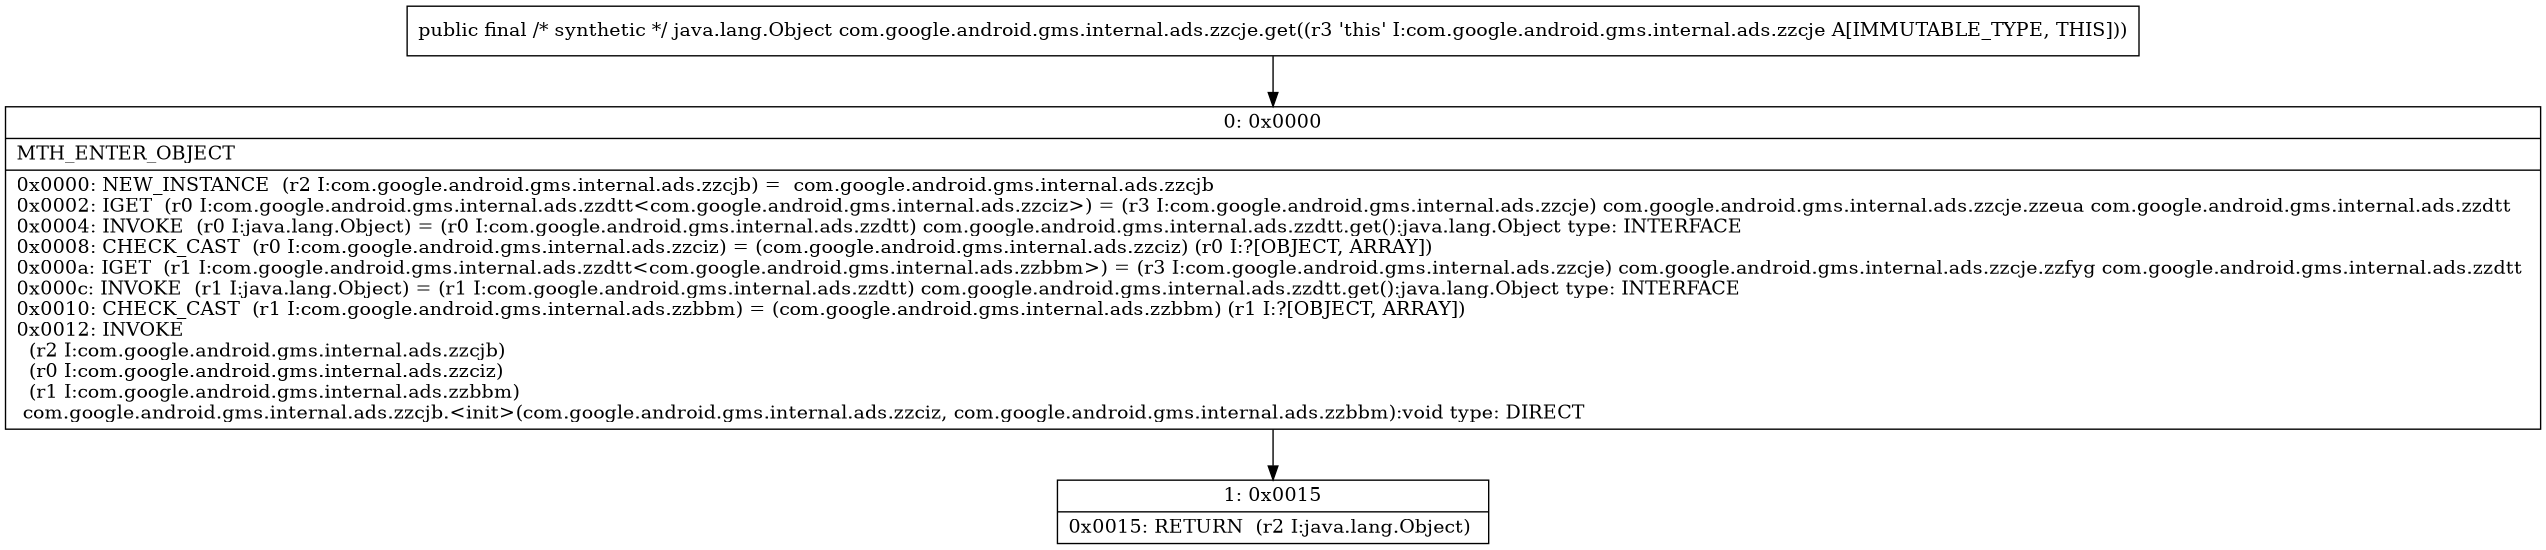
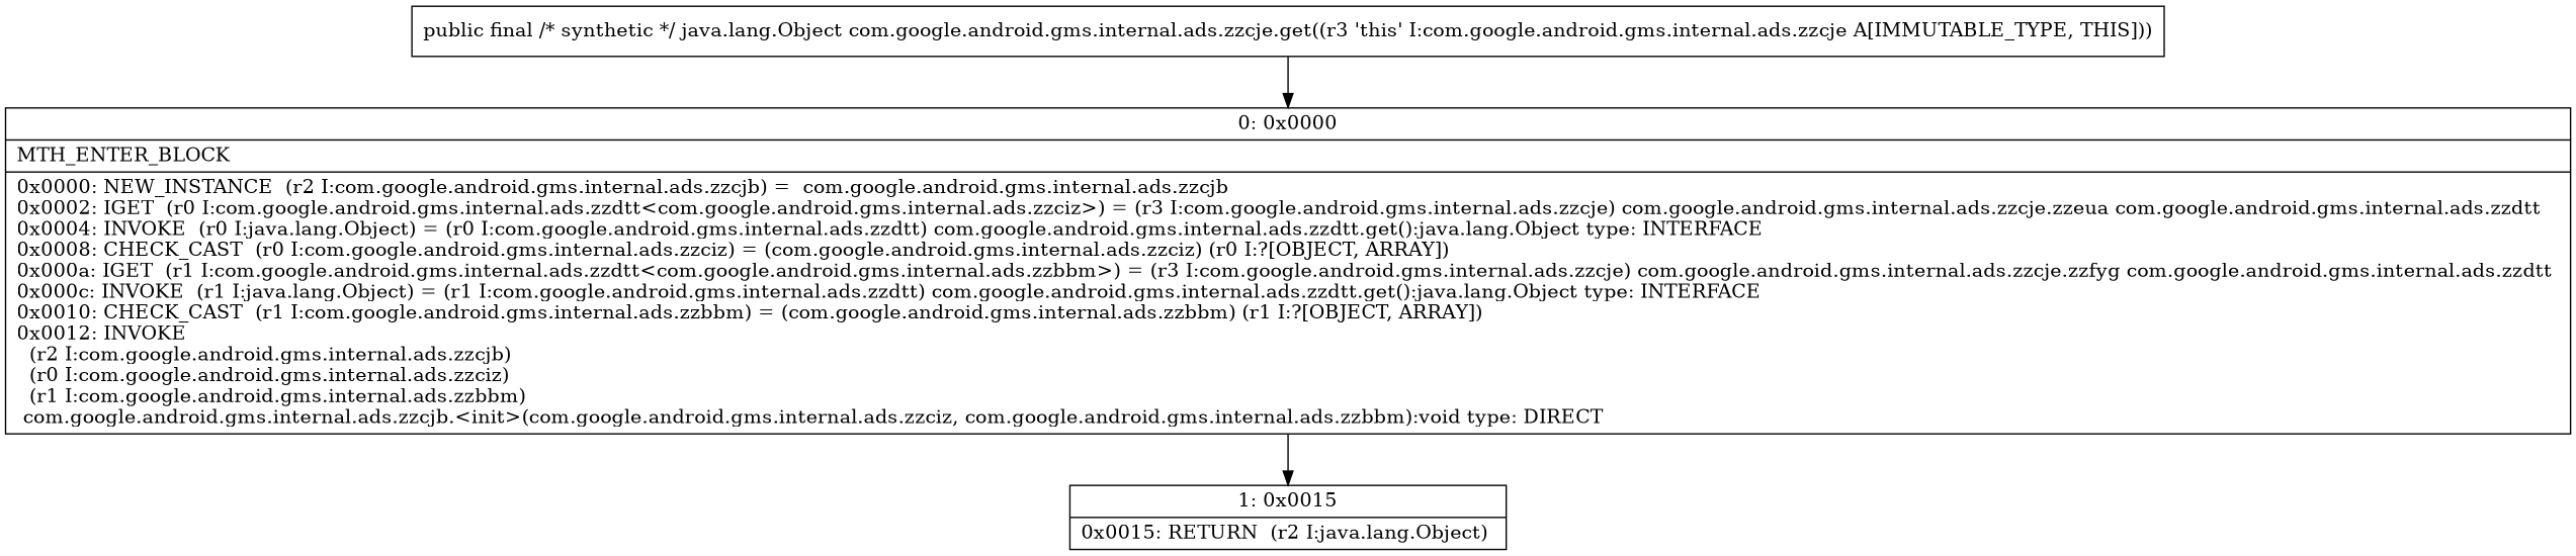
  digraph {
    node [shape=record]
-   n1 [label="{0\:\ 0x0000|MTH_ENTER_OBJECT\l|0x0000: NEW_INSTANCE  (r2 I:com.google.android.gms.internal.ads.zzcjb) =  com.google.android.gms.internal.ads.zzcjb \l0x0002: IGET  (r0 I:com.google.android.gms.internal.ads.zzdtt\<com.google.android.gms.internal.ads.zzciz\>) = (r3 I:com.google.android.gms.internal.ads.zzcje) com.google.android.gms.internal.ads.zzcje.zzeua com.google.android.gms.internal.ads.zzdtt \l0x0004: INVOKE  (r0 I:java.lang.Object) = (r0 I:com.google.android.gms.internal.ads.zzdtt) com.google.android.gms.internal.ads.zzdtt.get():java.lang.Object type: INTERFACE \l0x0008: CHECK_CAST  (r0 I:com.google.android.gms.internal.ads.zzciz) = (com.google.android.gms.internal.ads.zzciz) (r0 I:?[OBJECT, ARRAY]) \l0x000a: IGET  (r1 I:com.google.android.gms.internal.ads.zzdtt\<com.google.android.gms.internal.ads.zzbbm\>) = (r3 I:com.google.android.gms.internal.ads.zzcje) com.google.android.gms.internal.ads.zzcje.zzfyg com.google.android.gms.internal.ads.zzdtt \l0x000c: INVOKE  (r1 I:java.lang.Object) = (r1 I:com.google.android.gms.internal.ads.zzdtt) com.google.android.gms.internal.ads.zzdtt.get():java.lang.Object type: INTERFACE \l0x0010: CHECK_CAST  (r1 I:com.google.android.gms.internal.ads.zzbbm) = (com.google.android.gms.internal.ads.zzbbm) (r1 I:?[OBJECT, ARRAY]) \l0x0012: INVOKE  \l  (r2 I:com.google.android.gms.internal.ads.zzcjb)\l  (r0 I:com.google.android.gms.internal.ads.zzciz)\l  (r1 I:com.google.android.gms.internal.ads.zzbbm)\l com.google.android.gms.internal.ads.zzcjb.\<init\>(com.google.android.gms.internal.ads.zzciz, com.google.android.gms.internal.ads.zzbbm):void type: DIRECT \l}"]
+   n1 [label="{0\:\ 0x0000|MTH_ENTER_BLOCK\l|0x0000: NEW_INSTANCE  (r2 I:com.google.android.gms.internal.ads.zzcjb) =  com.google.android.gms.internal.ads.zzcjb \l0x0002: IGET  (r0 I:com.google.android.gms.internal.ads.zzdtt\<com.google.android.gms.internal.ads.zzciz\>) = (r3 I:com.google.android.gms.internal.ads.zzcje) com.google.android.gms.internal.ads.zzcje.zzeua com.google.android.gms.internal.ads.zzdtt \l0x0004: INVOKE  (r0 I:java.lang.Object) = (r0 I:com.google.android.gms.internal.ads.zzdtt) com.google.android.gms.internal.ads.zzdtt.get():java.lang.Object type: INTERFACE \l0x0008: CHECK_CAST  (r0 I:com.google.android.gms.internal.ads.zzciz) = (com.google.android.gms.internal.ads.zzciz) (r0 I:?[OBJECT, ARRAY]) \l0x000a: IGET  (r1 I:com.google.android.gms.internal.ads.zzdtt\<com.google.android.gms.internal.ads.zzbbm\>) = (r3 I:com.google.android.gms.internal.ads.zzcje) com.google.android.gms.internal.ads.zzcje.zzfyg com.google.android.gms.internal.ads.zzdtt \l0x000c: INVOKE  (r1 I:java.lang.Object) = (r1 I:com.google.android.gms.internal.ads.zzdtt) com.google.android.gms.internal.ads.zzdtt.get():java.lang.Object type: INTERFACE \l0x0010: CHECK_CAST  (r1 I:com.google.android.gms.internal.ads.zzbbm) = (com.google.android.gms.internal.ads.zzbbm) (r1 I:?[OBJECT, ARRAY]) \l0x0012: INVOKE  \l  (r2 I:com.google.android.gms.internal.ads.zzcjb)\l  (r0 I:com.google.android.gms.internal.ads.zzciz)\l  (r1 I:com.google.android.gms.internal.ads.zzbbm)\l com.google.android.gms.internal.ads.zzcjb.\<init\>(com.google.android.gms.internal.ads.zzciz, com.google.android.gms.internal.ads.zzbbm):void type: DIRECT \l}"]
    n2 [label="{1\:\ 0x0015|0x0015: RETURN  (r2 I:java.lang.Object) \l}"]
    n3 [label="{public final \/* synthetic *\/ java.lang.Object com.google.android.gms.internal.ads.zzcje.get((r3 'this' I:com.google.android.gms.internal.ads.zzcje A[IMMUTABLE_TYPE, THIS])) }"]
    n1 -> n2
    n3 -> n1
  }
